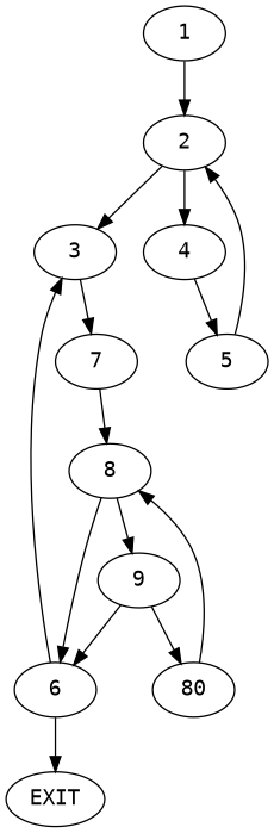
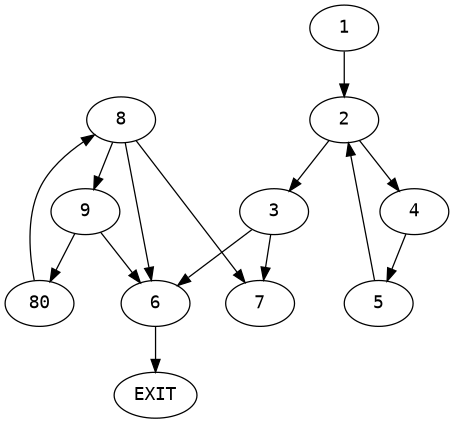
  digraph {
    fontname="DejaVu Sans Mono"
    node [fontname="DejaVu Sans Mono"]
    edge [fontname="DejaVu Sans Mono"]
    1
    2
    n3 [label=EXIT]
    3
    4
    6
    7
    5
    8
    9
    n11 [label=80]
    1 -> 2
    2 -> 3
    2 -> 4
-   6 -> 3
+   3 -> 6
    3 -> 7
    4 -> 5
    6 -> n3
-   7 -> 8
+   8 -> 7
    5 -> 2
    8 -> 6
    8 -> 9
    9 -> 6
    9 -> n11
    n11 -> 8
  }
